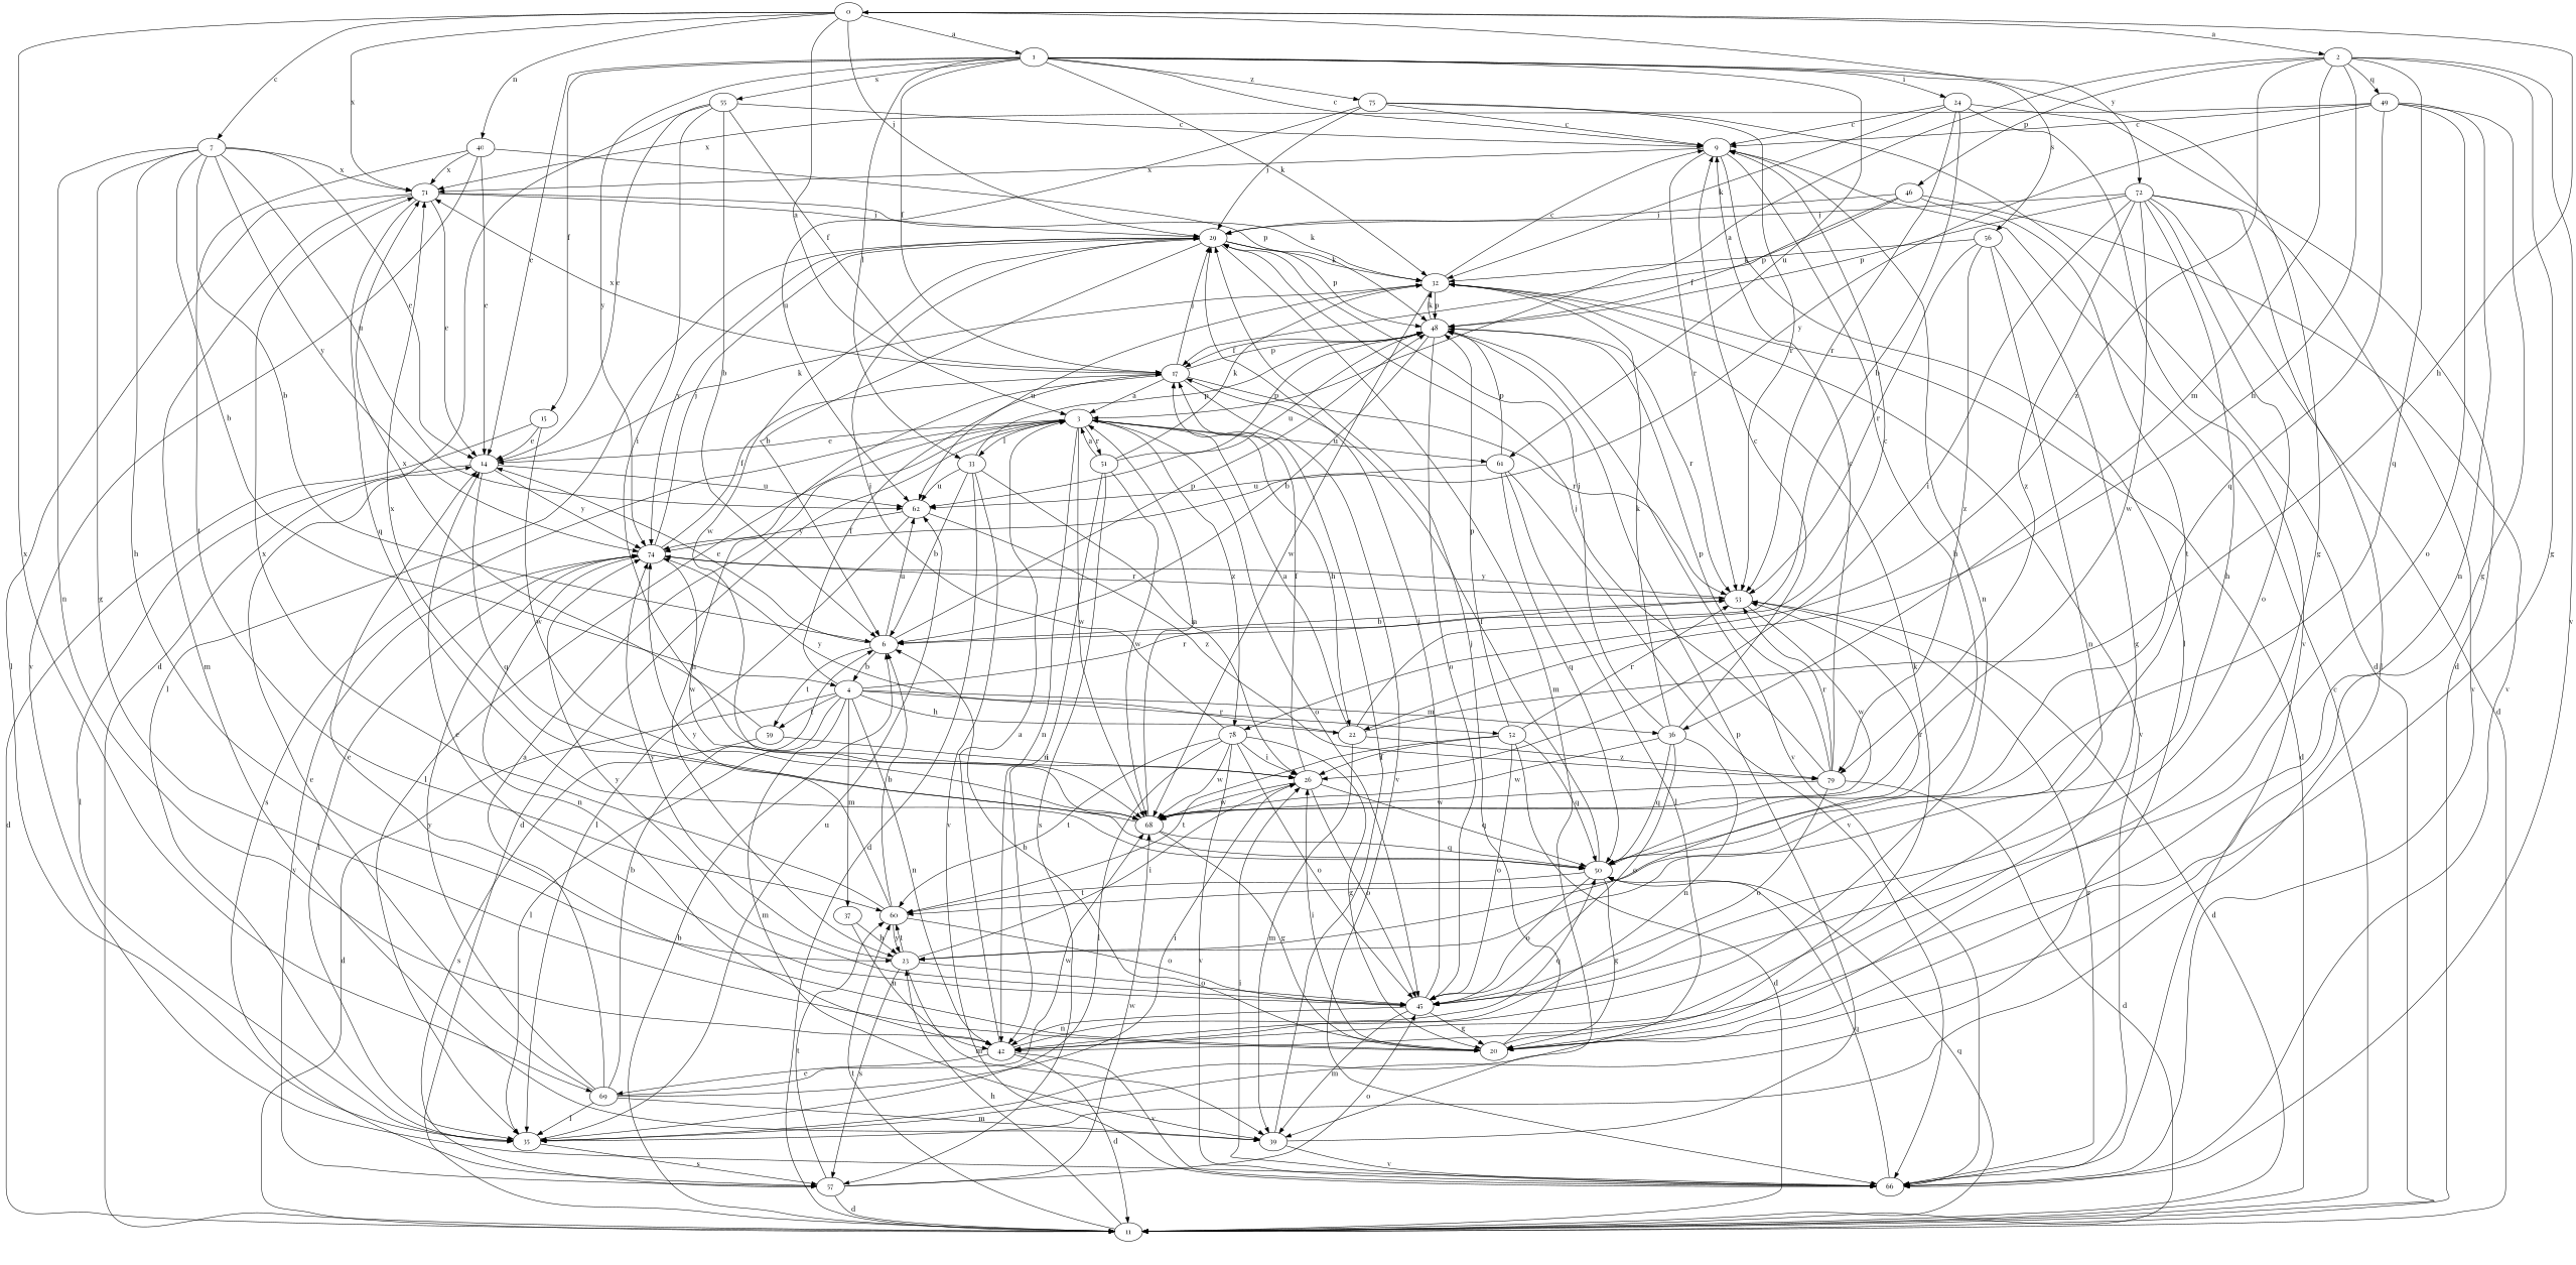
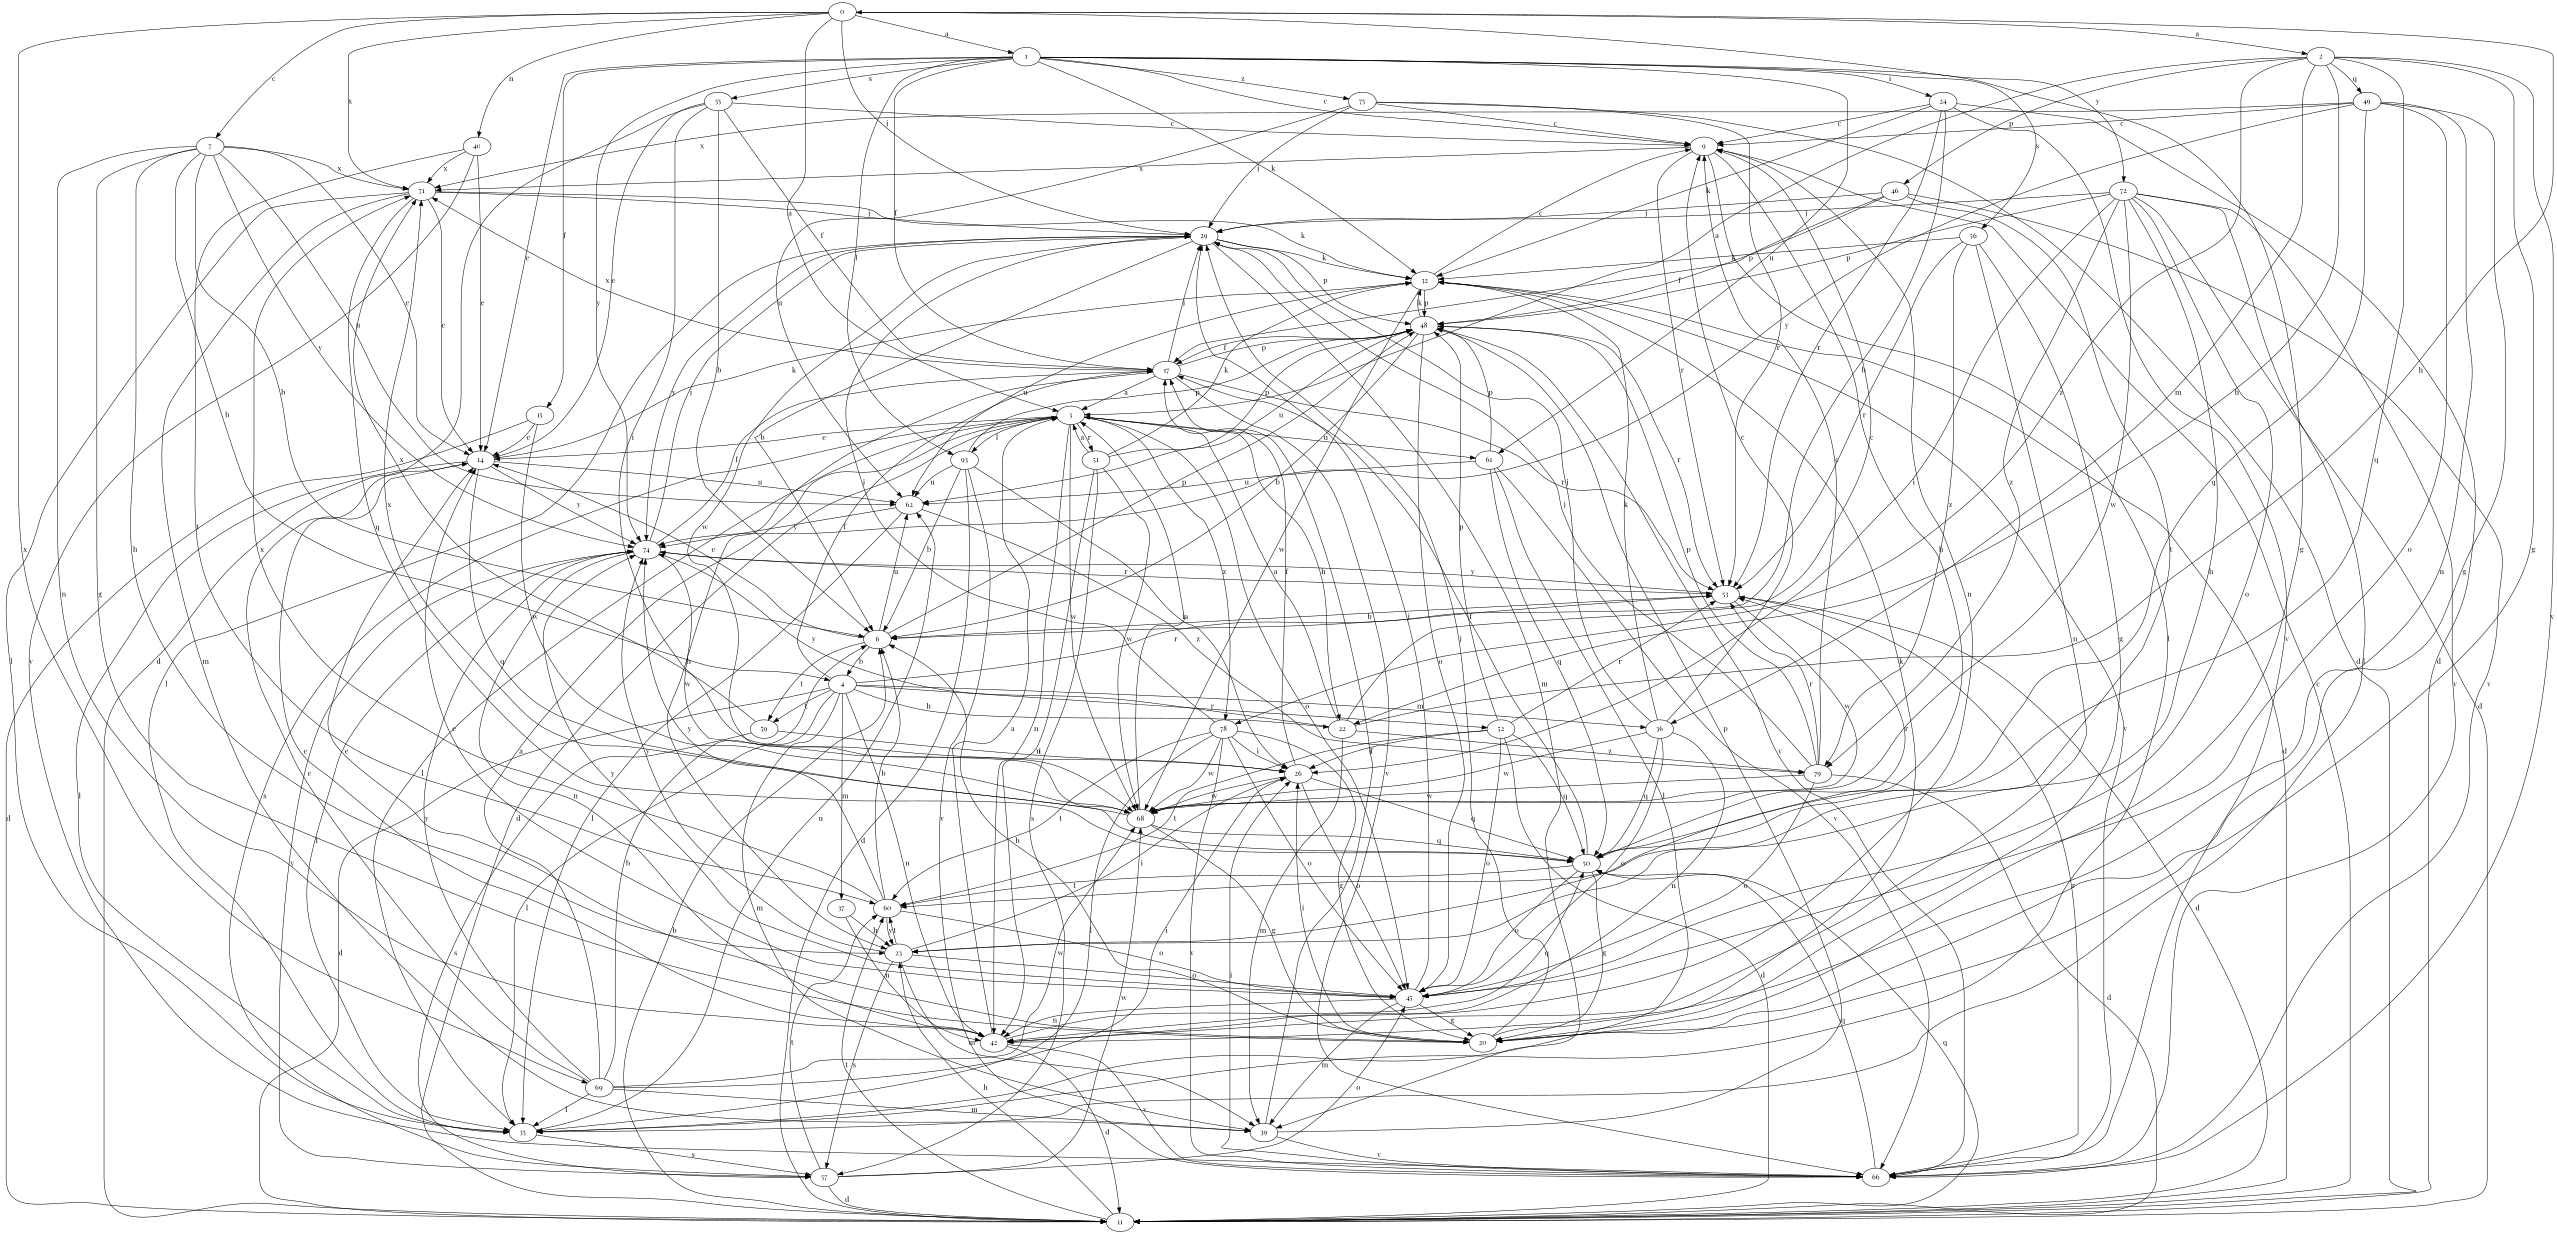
  strict digraph {
    fontname="Playfair Display"
    node [fontname="Playfair Display"]
    edge [fontname="Playfair Display"]
    0
    1
    2
    3
    7
    29
    40
    69
    71
    72
    9
    14
    15
    17
    20
    24
    32
-   33
+   33 [label=93]
    55
    56
    61
    74
    75
    22
    36
    46
    49
    50
    66
    78
    11
    35
    42
    45
    51
    57
    68
    4
    6
    62
    23
    39
    79
    48
    60
    26
    53
    37
    52
    59
    0 -> 1 [label=a]
    0 -> 2 [label=a]
    0 -> 3 [label=a]
    0 -> 7 [label=c]
    0 -> 29 [label=j]
    0 -> 40 [label=n]
    0 -> 69 [label=x]
    0 -> 71 [label=x]
    0 -> 72 [label=y]
    1 -> 9 [label=c]
    1 -> 14 [label=e]
    1 -> 15 [label=f]
    1 -> 17 [label=f]
    1 -> 20 [label=g]
    1 -> 24 [label=i]
    1 -> 32 [label=k]
    1 -> 33 [label=l]
    1 -> 55 [label=s]
    1 -> 56 [label=s]
    1 -> 61 [label=u]
    1 -> 74 [label=y]
    1 -> 75 [label=z]
    2 -> 3 [label=a]
    2 -> 20 [label=g]
    2 -> 22 [label=h]
    2 -> 36 [label=m]
    2 -> 46 [label=p]
    2 -> 49 [label=q]
    2 -> 50 [label=q]
    2 -> 66 [label=v]
    2 -> 78 [label=z]
    3 -> 14 [label=e]
    3 -> 33 [label=l]
    3 -> 61 [label=u]
    3 -> 22 [label=h]
    3 -> 78 [label=z]
    3 -> 11 [label=d]
    3 -> 35 [label=l]
    3 -> 42 [label=n]
    3 -> 45 [label=o]
    3 -> 51 [label=r]
    3 -> 57 [label=s]
    3 -> 68 [label=w]
    7 -> 71 [label=x]
    7 -> 14 [label=e]
    7 -> 20 [label=g]
    7 -> 74 [label=y]
    7 -> 42 [label=n]
    7 -> 4 [label=b]
    7 -> 6 [label=b]
    7 -> 62 [label=u]
    7 -> 23 [label=h]
    29 -> 32 [label=k]
    29 -> 74 [label=y]
    29 -> 35 [label=l]
    29 -> 68 [label=w]
    29 -> 6 [label=b]
    29 -> 39 [label=m]
    29 -> 48 [label=p]
    40 -> 71 [label=x]
    40 -> 14 [label=e]
    40 -> 66 [label=v]
-   40 -> 48 [label=p]
    40 -> 60 [label=t]
    69 -> 3 [label=a]
    69 -> 14 [label=e]
    69 -> 74 [label=y]
    69 -> 35 [label=l]
    69 -> 68 [label=w]
    69 -> 6 [label=b]
    69 -> 39 [label=m]
    69 -> 26 [label=i]
    71 -> 29 [label=j]
    71 -> 14 [label=e]
    71 -> 32 [label=k]
    71 -> 50 [label=q]
    71 -> 35 [label=l]
    71 -> 39 [label=m]
    72 -> 29 [label=j]
    72 -> 66 [label=v]
    72 -> 11 [label=d]
    72 -> 35 [label=l]
    72 -> 45 [label=o]
    72 -> 68 [label=w]
    72 -> 23 [label=h]
    72 -> 79 [label=z]
    72 -> 48 [label=p]
    72 -> 26 [label=i]
    9 -> 71 [label=x]
    9 -> 35 [label=l]
    9 -> 42 [label=n]
    9 -> 23 [label=h]
    9 -> 53 [label=r]
    14 -> 32 [label=k]
    14 -> 74 [label=y]
    14 -> 50 [label=q]
    14 -> 35 [label=l]
    14 -> 62 [label=u]
    15 -> 14 [label=e]
    15 -> 11 [label=d]
    15 -> 68 [label=w]
    17 -> 3 [label=a]
    17 -> 29 [label=j]
    17 -> 71 [label=x]
    17 -> 66 [label=v]
    17 -> 23 [label=h]
    17 -> 48 [label=p]
    17 -> 53 [label=r]
    20 -> 29 [label=j]
    20 -> 14 [label=e]
    20 -> 32 [label=k]
    20 -> 6 [label=b]
    20 -> 26 [label=i]
    24 -> 9 [label=c]
    24 -> 32 [label=k]
    24 -> 66 [label=v]
    24 -> 11 [label=d]
    24 -> 6 [label=b]
    24 -> 53 [label=r]
    32 -> 9 [label=c]
    32 -> 66 [label=v]
    32 -> 11 [label=d]
    32 -> 68 [label=w]
    32 -> 62 [label=u]
    32 -> 48 [label=p]
    33 -> 66 [label=v]
    33 -> 11 [label=d]
    33 -> 6 [label=b]
    33 -> 62 [label=u]
    33 -> 48 [label=p]
    33 -> 26 [label=i]
    55 -> 9 [label=c]
    55 -> 14 [label=e]
    55 -> 17 [label=f]
    55 -> 11 [label=d]
    55 -> 6 [label=b]
    55 -> 26 [label=i]
    56 -> 20 [label=g]
    56 -> 32 [label=k]
    56 -> 42 [label=n]
    56 -> 79 [label=z]
    56 -> 53 [label=r]
    61 -> 50 [label=q]
    61 -> 66 [label=v]
    61 -> 35 [label=l]
    61 -> 62 [label=u]
    61 -> 48 [label=p]
    74 -> 29 [label=j]
    74 -> 17 [label=f]
    74 -> 35 [label=l]
    74 -> 42 [label=n]
    74 -> 68 [label=w]
    74 -> 53 [label=r]
    75 -> 29 [label=j]
    75 -> 9 [label=c]
    75 -> 11 [label=d]
    75 -> 62 [label=u]
    75 -> 53 [label=r]
    22 -> 0 [label=h]
    22 -> 3 [label=a]
    22 -> 9 [label=c]
    22 -> 74 [label=y]
    22 -> 39 [label=m]
    22 -> 79 [label=z]
    36 -> 29 [label=j]
    36 -> 9 [label=c]
    36 -> 32 [label=k]
    36 -> 50 [label=q]
    36 -> 42 [label=n]
    36 -> 45 [label=o]
    36 -> 68 [label=w]
    46 -> 29 [label=j]
    46 -> 17 [label=f]
    46 -> 66 [label=v]
    46 -> 48 [label=p]
    46 -> 60 [label=t]
    49 -> 71 [label=x]
    49 -> 9 [label=c]
    49 -> 20 [label=g]
    49 -> 74 [label=y]
    49 -> 50 [label=q]
    49 -> 42 [label=n]
    49 -> 45 [label=o]
    50 -> 17 [label=f]
    50 -> 20 [label=g]
    50 -> 45 [label=o]
    50 -> 60 [label=t]
    50 -> 53 [label=r]
    66 -> 50 [label=q]
    66 -> 26 [label=i]
    66 -> 53 [label=r]
    78 -> 29 [label=j]
    78 -> 20 [label=g]
    78 -> 66 [label=v]
    78 -> 35 [label=l]
    78 -> 45 [label=o]
    78 -> 68 [label=w]
    78 -> 60 [label=t]
    78 -> 26 [label=i]
    11 -> 9 [label=c]
    11 -> 50 [label=q]
    11 -> 6 [label=b]
    11 -> 23 [label=h]
    11 -> 60 [label=t]
    35 -> 57 [label=s]
    35 -> 62 [label=u]
    42 -> 3 [label=a]
-   42 -> 69 [label=e]
+   42 -> 14 [label=e]
    42 -> 50 [label=q]
    42 -> 66 [label=v]
    42 -> 11 [label=d]
    45 -> 29 [label=j]
    45 -> 14 [label=e]
    45 -> 20 [label=g]
    45 -> 74 [label=y]
    45 -> 42 [label=n]
    45 -> 39 [label=m]
    51 -> 3 [label=a]
    51 -> 32 [label=k]
    51 -> 42 [label=n]
    51 -> 57 [label=s]
    51 -> 68 [label=w]
    51 -> 48 [label=p]
    57 -> 74 [label=y]
    57 -> 11 [label=d]
    57 -> 45 [label=o]
    57 -> 68 [label=w]
    57 -> 60 [label=t]
    68 -> 3 [label=a]
    68 -> 71 [label=x]
    68 -> 20 [label=g]
    68 -> 50 [label=q]
    4 -> 17 [label=f]
    4 -> 22 [label=h]
    4 -> 36 [label=m]
    4 -> 11 [label=d]
    4 -> 35 [label=l]
    4 -> 42 [label=n]
    4 -> 39 [label=m]
    4 -> 53 [label=r]
    4 -> 37 [label=m]
    4 -> 52 [label=r]
    4 -> 59 [label=t]
    6 -> 14 [label=e]
    6 -> 4 [label=b]
    6 -> 62 [label=u]
    6 -> 48 [label=p]
    6 -> 59 [label=t]
    62 -> 74 [label=y]
    62 -> 35 [label=l]
    62 -> 79 [label=z]
    23 -> 74 [label=y]
    23 -> 45 [label=o]
    23 -> 57 [label=s]
    23 -> 39 [label=m]
    23 -> 60 [label=t]
    23 -> 26 [label=i]
    39 -> 17 [label=f]
    39 -> 66 [label=v]
    39 -> 48 [label=p]
    79 -> 29 [label=j]
    79 -> 9 [label=c]
    79 -> 11 [label=d]
    79 -> 45 [label=o]
    79 -> 68 [label=w]
    79 -> 48 [label=p]
    79 -> 53 [label=r]
    48 -> 17 [label=f]
    48 -> 32 [label=k]
    48 -> 66 [label=v]
    48 -> 45 [label=o]
    48 -> 6 [label=b]
    48 -> 62 [label=u]
    48 -> 53 [label=r]
    60 -> 71 [label=x]
    60 -> 74 [label=y]
    60 -> 45 [label=o]
    60 -> 6 [label=b]
    60 -> 23 [label=y]
    26 -> 17 [label=f]
    26 -> 50 [label=q]
    26 -> 45 [label=o]
    26 -> 68 [label=w]
    53 -> 74 [label=y]
    53 -> 11 [label=d]
    53 -> 68 [label=w]
    53 -> 6 [label=b]
    37 -> 42 [label=n]
    37 -> 23 [label=h]
    52 -> 50 [label=q]
    52 -> 11 [label=d]
    52 -> 45 [label=o]
    52 -> 48 [label=p]
    52 -> 60 [label=t]
    52 -> 26 [label=i]
    52 -> 53 [label=r]
    59 -> 71 [label=x]
    59 -> 57 [label=s]
    59 -> 26 [label=i]
  }
